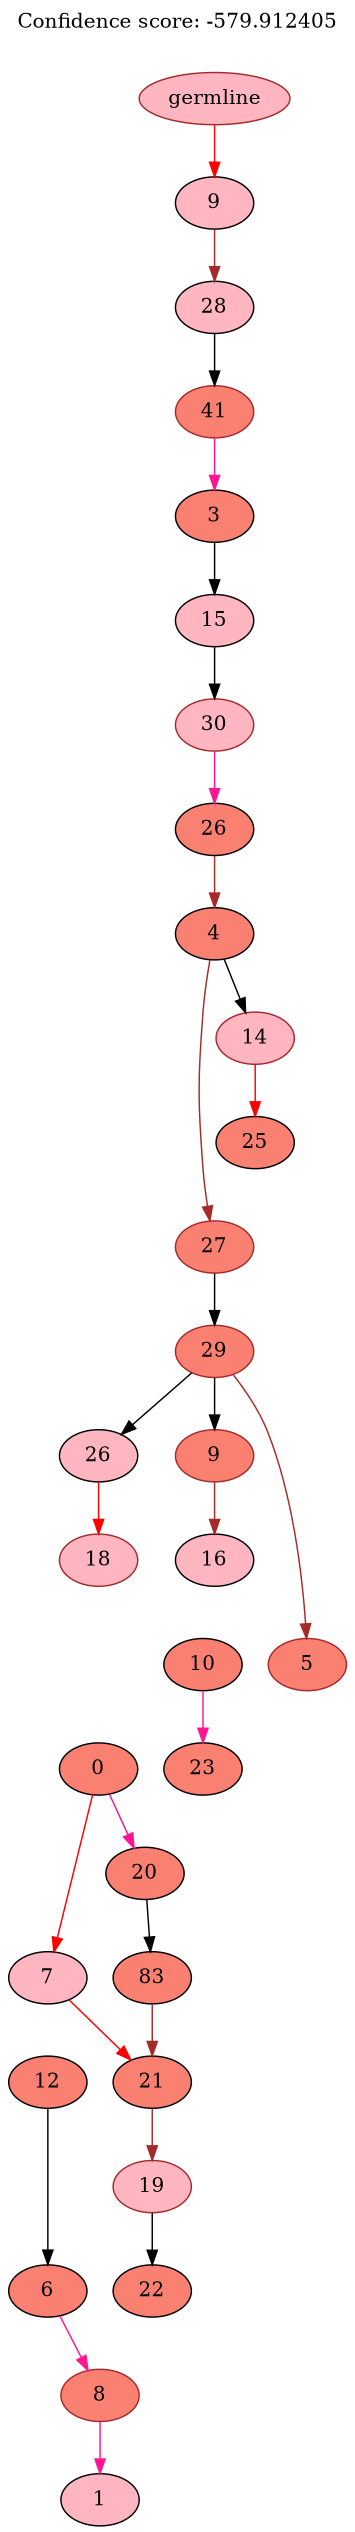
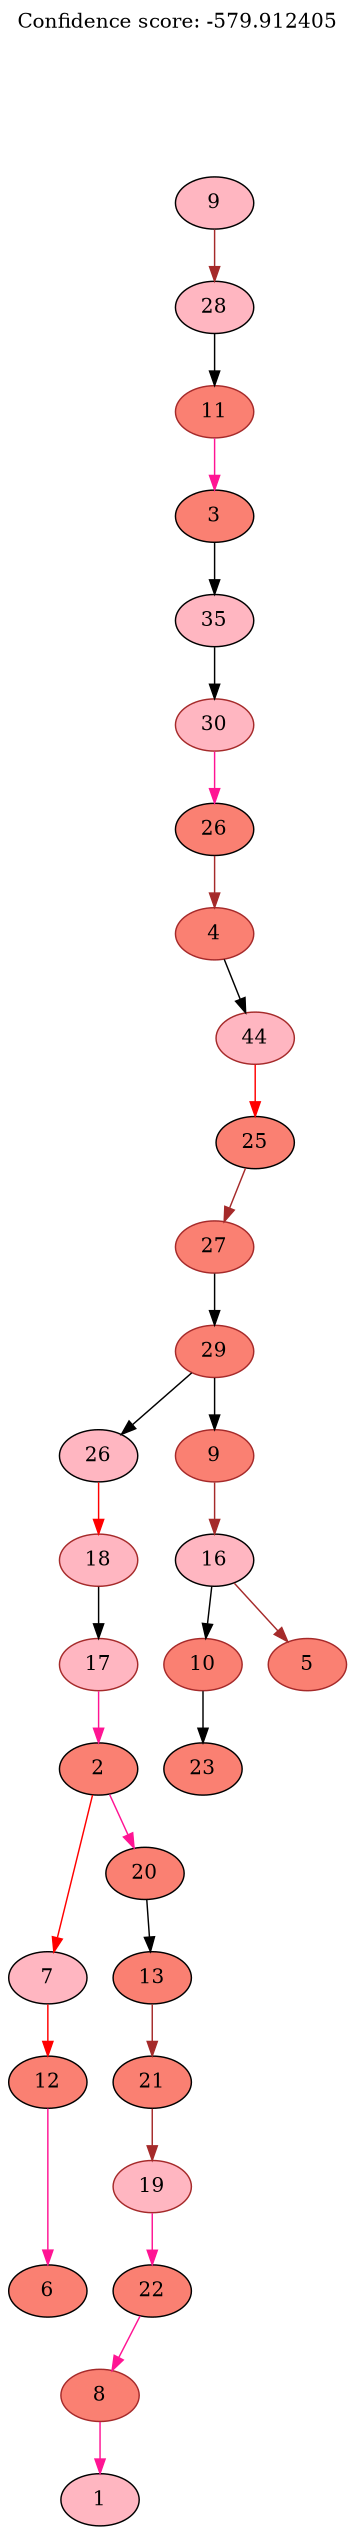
  digraph {
    label="Confidence score: -579.912405"
    labelloc=t
    node [color=black fillcolor=salmon style=filled]
    edge [color=black]
    n1 [label=12]
    n2 [label=6]
    n3 [fillcolor=lightpink label=7]
    n4 [color=brown label=8]
    n5 [fillcolor=lightpink label=1]
    n6 [label=22]
    n7 [color=brown fillcolor=lightpink label=19]
    n8 [label=21]
-   n9 [label=83]
+   n9 [label=13]
    n10 [label=20]
-   n11 [label=0]
+   n11 [label=2]
+   n12 [color=brown fillcolor=lightpink label=17]
    n13 [color=brown fillcolor=lightpink label=18]
    n14 [fillcolor=lightpink label=26]
    n15 [label=23]
-   n16 [label=10]
+   n16 [color=brown label=10]
    n17 [fillcolor=lightpink label=16]
    n18 [color=brown label=9]
    n19 [color=brown label=29]
    n20 [color=brown label=5]
    n21 [color=brown label=27]
    n22 [label=25]
-   n23 [color=brown fillcolor=lightpink label=14]
-   n24 [label=4]
+   n23 [color=brown fillcolor=lightpink label=44]
+   n24 [color=brown label=4]
    n25 [label=26]
    n26 [color=brown fillcolor=lightpink label=30]
-   n27 [fillcolor=lightpink label=15]
+   n27 [fillcolor=lightpink label=35]
    n28 [label=3]
-   n29 [color=brown label=41]
+   n29 [color=brown label=11]
    n30 [fillcolor=lightpink label=28]
    n31 [fillcolor=lightpink label=9]
-   n32 [color=brown fillcolor=lightpink label=germline]
-   n1 -> n2
-   n3 -> n8 [color=red]
+   n1 -> n2 [color=deeppink]
+   n3 -> n1 [color=red]
    n4 -> n5 [color=deeppink]
-   n2 -> n4 [color=deeppink]
-   n7 -> n6
+   n6 -> n4 [color=deeppink]
+   n7 -> n6 [color=deeppink]
    n8 -> n7 [color=brown]
    n9 -> n8 [color=brown]
    n10 -> n9
    n11 -> n3 [color=red]
    n11 -> n10 [color=deeppink]
+   n12 -> n11 [color=deeppink]
+   n13 -> n12
    n14 -> n13 [color=red]
-   n16 -> n15 [color=deeppink]
+   n16 -> n15
+   n17 -> n16
    n18 -> n17 [color=brown]
    n19 -> n14
    n19 -> n18
-   n19 -> n20 [color=brown]
+   n17 -> n20 [color=brown]
    n21 -> n19
-   n24 -> n21 [color=brown]
+   n22 -> n21 [color=brown]
    n23 -> n22 [color=red]
    n24 -> n23
    n25 -> n24 [color=brown]
    n26 -> n25 [color=deeppink]
    n27 -> n26
    n28 -> n27
    n29 -> n28 [color=deeppink]
    n30 -> n29
    n31 -> n30 [color=brown]
-   n32 -> n31 [color=red]
  }
